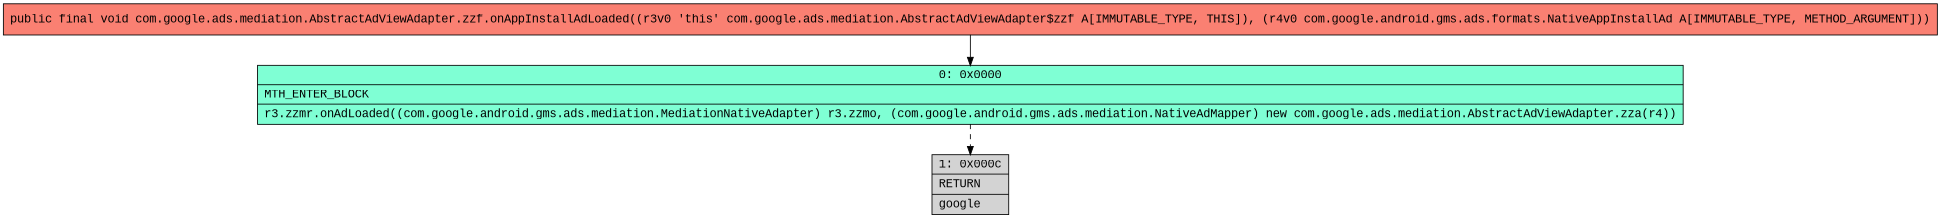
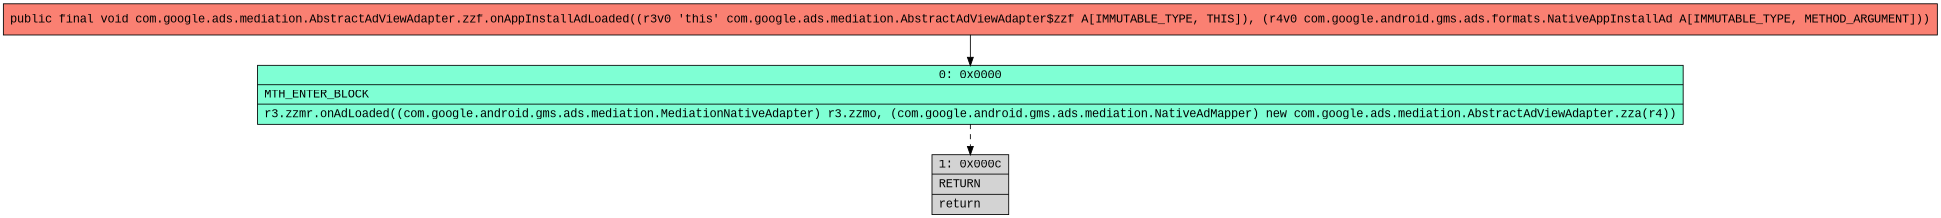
  digraph {
    fontname="Liberation Mono"
    node [shape=record style=filled fontname="Liberation Mono"]
    edge [fontname="Liberation Mono"]
    n1 [label="{0\:\ 0x0000|MTH_ENTER_BLOCK\l|r3.zzmr.onAdLoaded((com.google.android.gms.ads.mediation.MediationNativeAdapter) r3.zzmo, (com.google.android.gms.ads.mediation.NativeAdMapper) new com.google.ads.mediation.AbstractAdViewAdapter.zza(r4))\l}" fillcolor=aquamarine]
-   n2 [label="{1\:\ 0x000c|RETURN\l|google\l}" fillcolor=lightgrey]
+   n2 [label="{1\:\ 0x000c|RETURN\l|return\l}" fillcolor=lightgrey]
    n3 [label="{public final void com.google.ads.mediation.AbstractAdViewAdapter.zzf.onAppInstallAdLoaded((r3v0 'this' com.google.ads.mediation.AbstractAdViewAdapter$zzf A[IMMUTABLE_TYPE, THIS]), (r4v0 com.google.android.gms.ads.formats.NativeAppInstallAd A[IMMUTABLE_TYPE, METHOD_ARGUMENT])) }" fillcolor=salmon]
    n1 -> n2 [style=dashed]
    n3 -> n1 [style=solid]
  }
